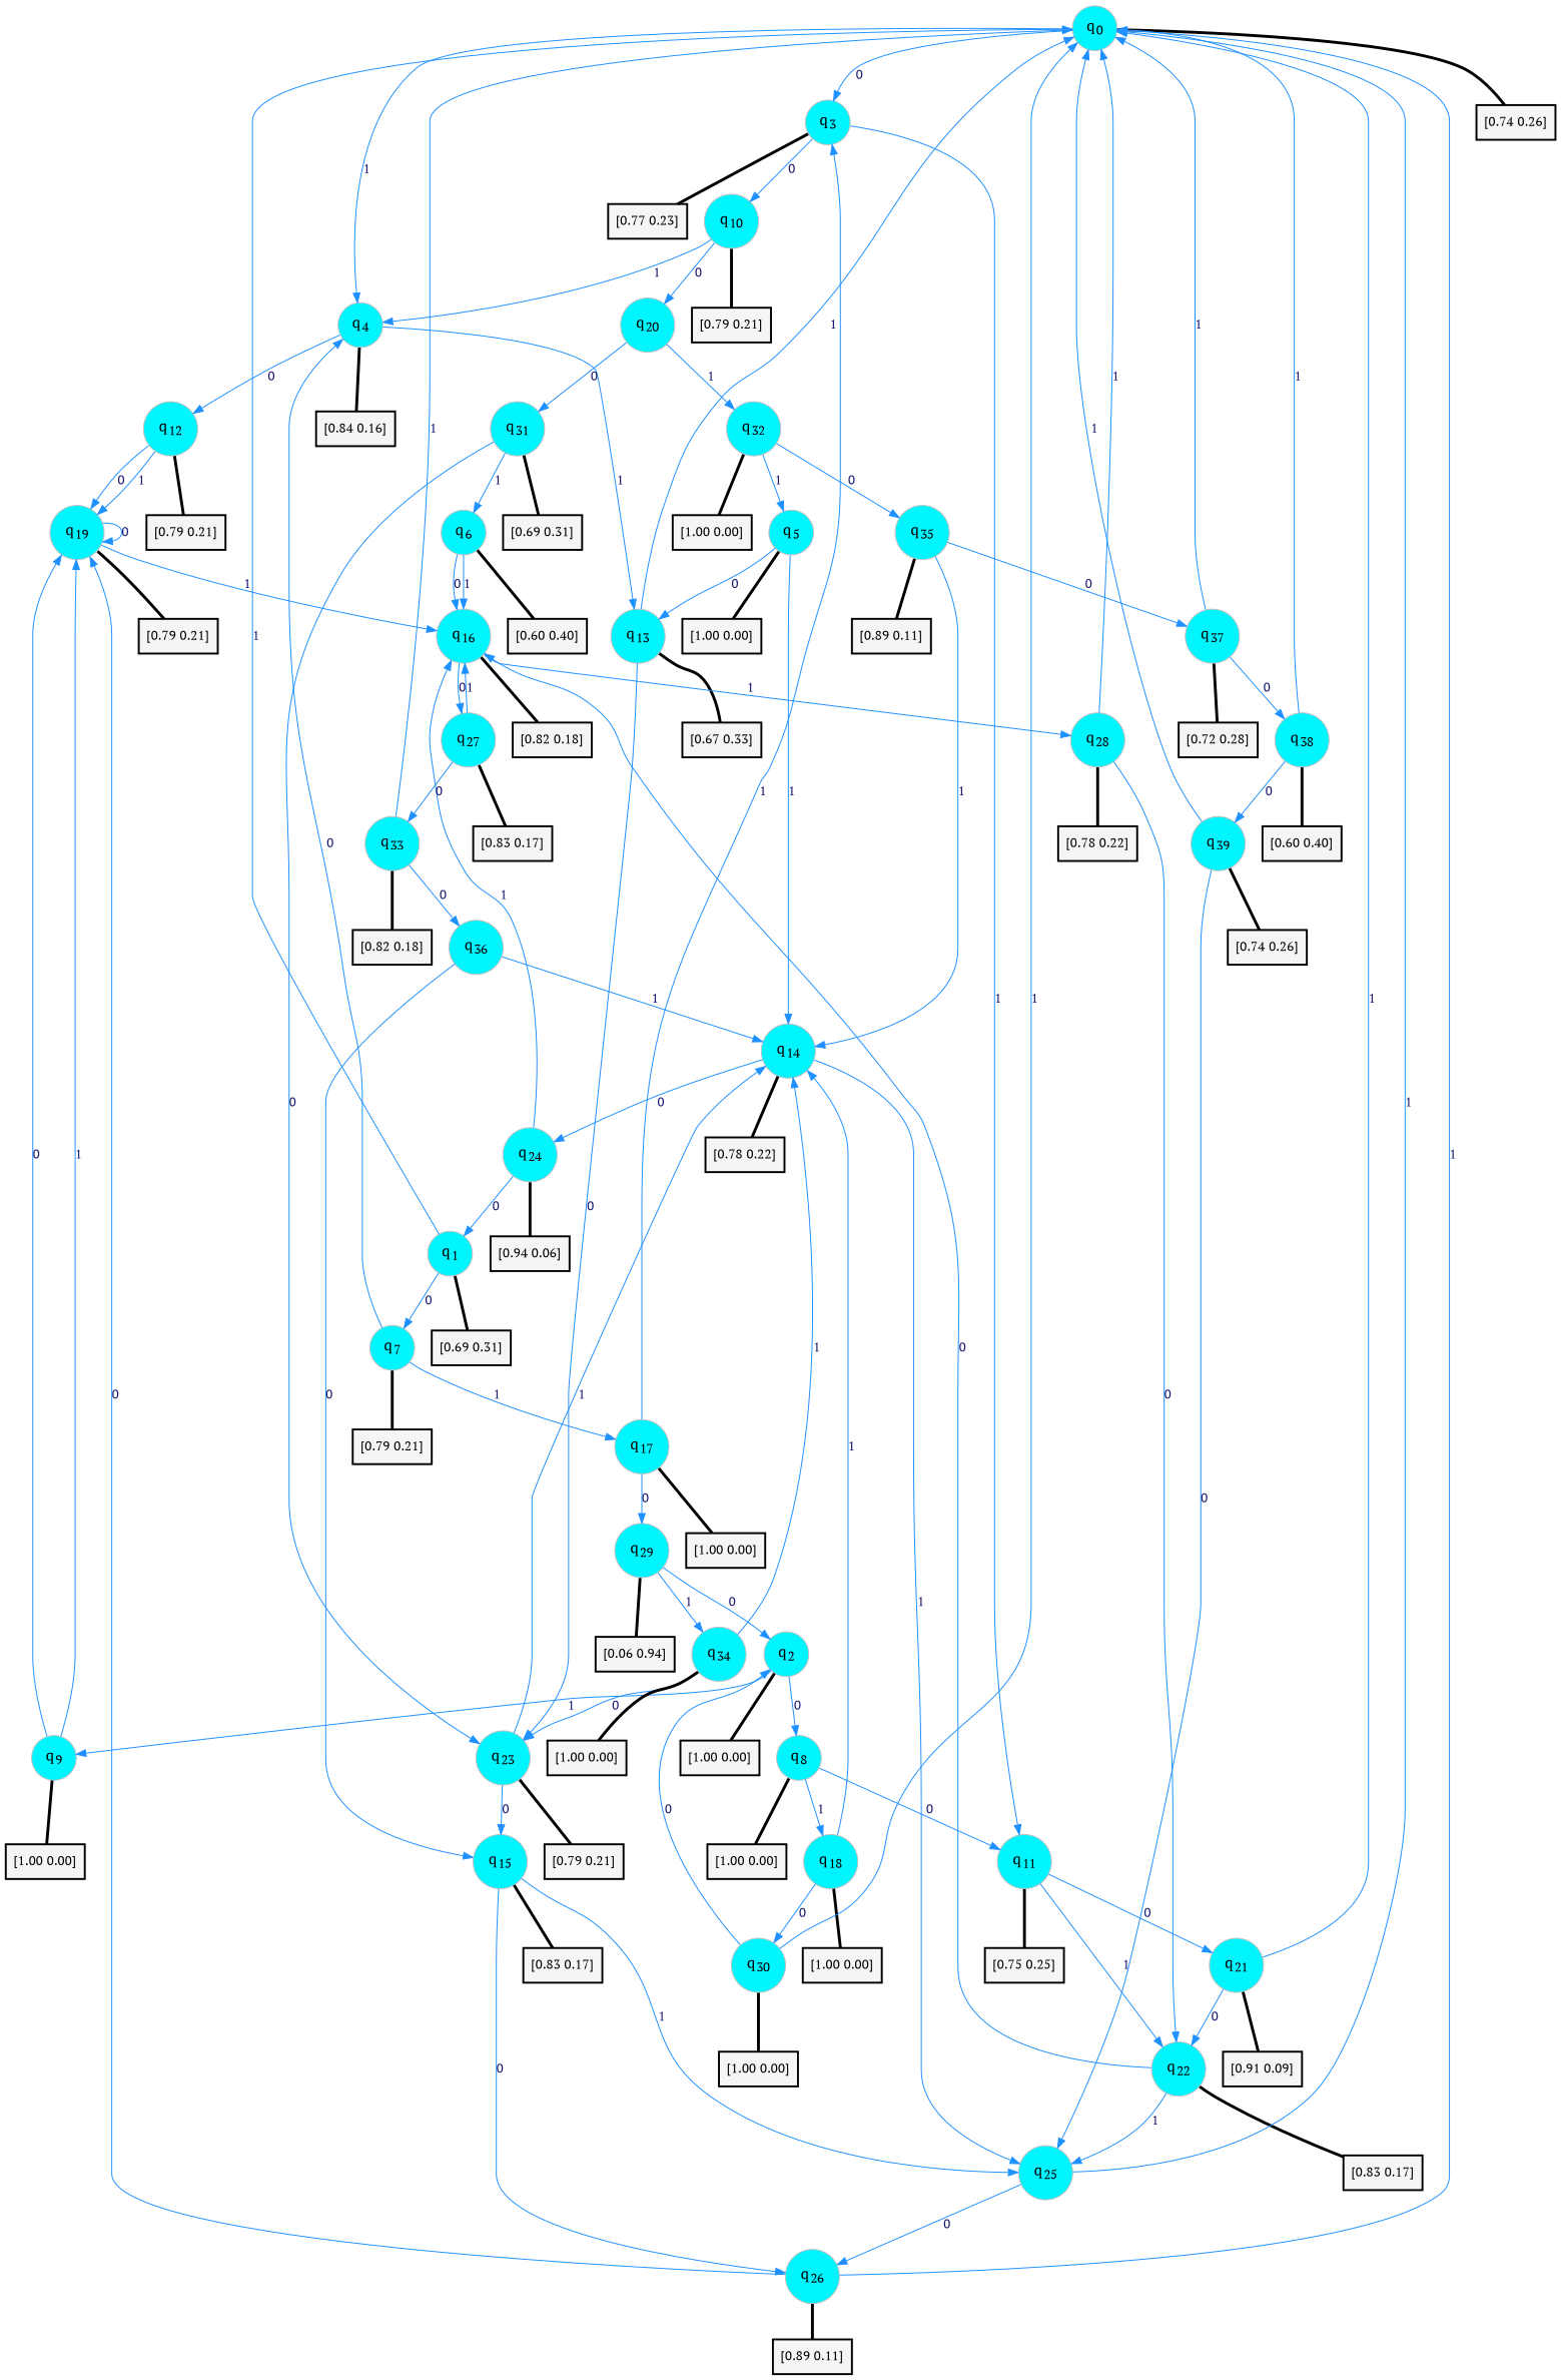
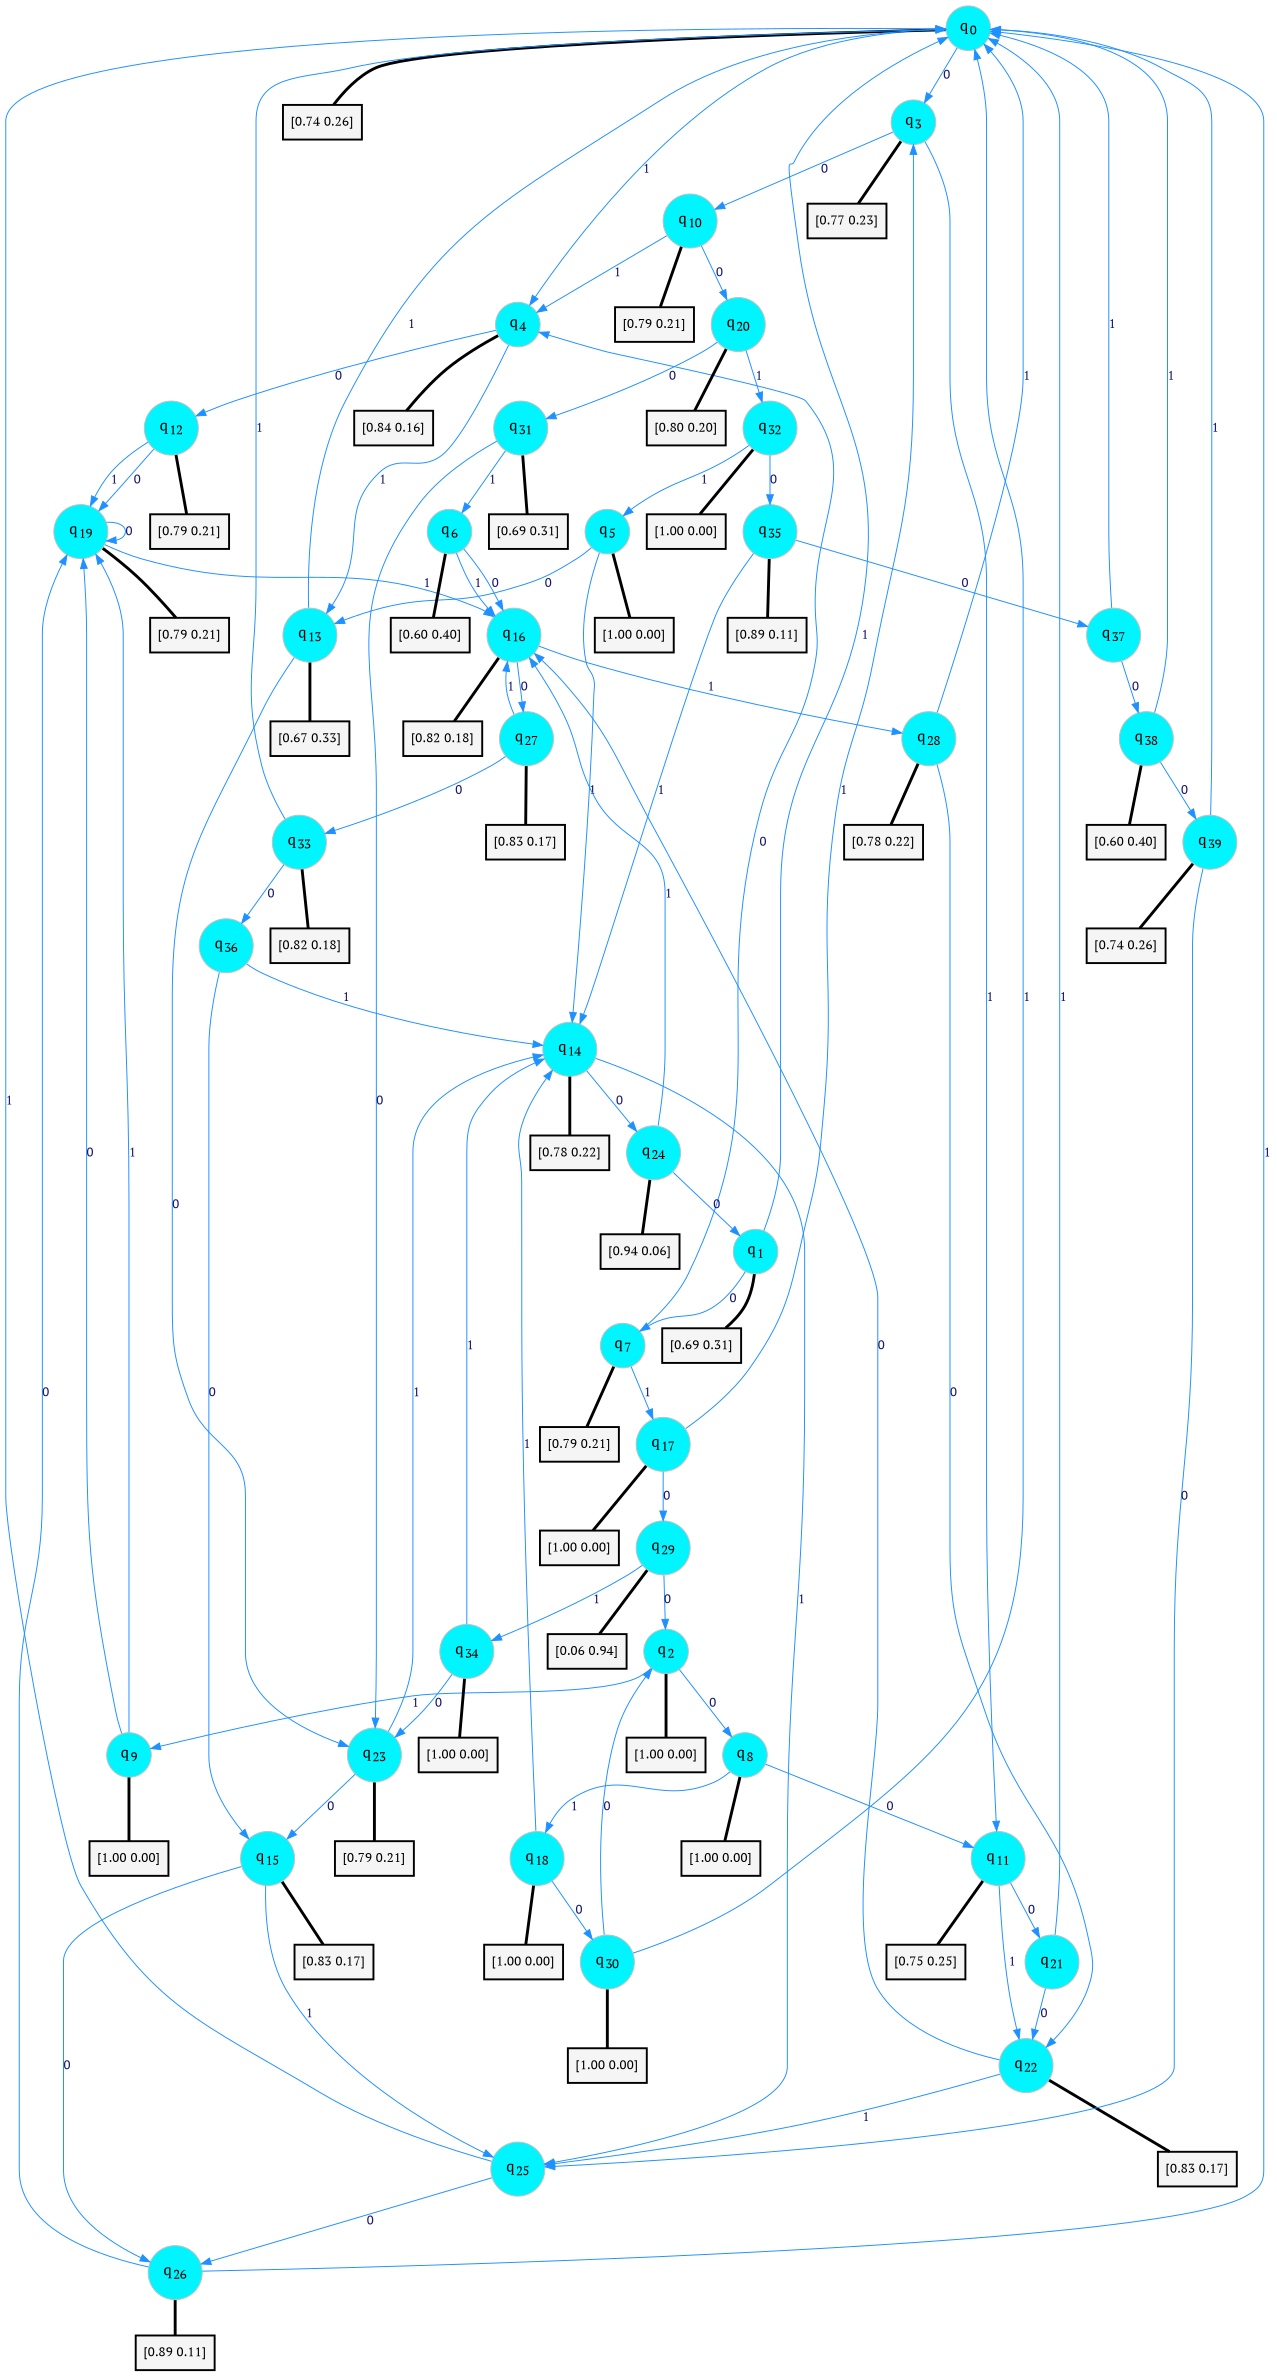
  digraph {
    fontname="PT Serif"
    rankdir=TD
    node [color=gray fillcolor=turquoise1 fontcolor=black fontname="PT Serif" fontsize=16 fontweight=bold shape=circle style=filled]
    edge [arrowsize=1 color=dodgerblue1 fontcolor=midnightblue fontname="PT Serif" fontweight=bold penwidth=1 style=solid weight=20]
    n1 [label=<q<SUB>0</SUB>>]
    n2 [label=<q<SUB>3</SUB>>]
    n3 [label=<q<SUB>4</SUB>>]
    n4 [color=black fillcolor=whitesmoke fontsize=14 label="[0.74 0.26]" penwidth=2 shape=box]
    n5 [label=<q<SUB>10</SUB>>]
    n6 [label=<q<SUB>11</SUB>>]
    n7 [color=black fillcolor=whitesmoke fontsize=14 label="[0.77 0.23]" penwidth=2 shape=box]
    n8 [label=<q<SUB>12</SUB>>]
    n9 [label=<q<SUB>13</SUB>>]
    n10 [color=black fillcolor=whitesmoke fontsize=14 label="[0.84 0.16]" penwidth=2 shape=box]
    n11 [label=<q<SUB>1</SUB>>]
    n12 [label=<q<SUB>7</SUB>>]
    n13 [color=black fillcolor=whitesmoke fontsize=14 label="[0.69 0.31]" penwidth=2 shape=box]
    n14 [label=<q<SUB>17</SUB>>]
    n15 [color=black fillcolor=whitesmoke fontsize=14 label="[0.79 0.21]" penwidth=2 shape=box]
    n16 [label=<q<SUB>2</SUB>>]
    n17 [label=<q<SUB>8</SUB>>]
    n18 [label=<q<SUB>9</SUB>>]
    n19 [color=black fillcolor=whitesmoke fontsize=14 label="[1.00 0.00]" penwidth=2 shape=box]
    n20 [label=<q<SUB>18</SUB>>]
    n21 [color=black fillcolor=whitesmoke fontsize=14 label="[1.00 0.00]" penwidth=2 shape=box]
    n22 [label=<q<SUB>19</SUB>>]
    n23 [color=black fillcolor=whitesmoke fontsize=14 label="[1.00 0.00]" penwidth=2 shape=box]
    n24 [label=<q<SUB>20</SUB>>]
    n25 [color=black fillcolor=whitesmoke fontsize=14 label="[0.79 0.21]" penwidth=2 shape=box]
    n26 [label=<q<SUB>21</SUB>>]
    n27 [label=<q<SUB>22</SUB>>]
    n28 [color=black fillcolor=whitesmoke fontsize=14 label="[0.75 0.25]" penwidth=2 shape=box]
    n29 [color=black fillcolor=whitesmoke fontsize=14 label="[0.79 0.21]" penwidth=2 shape=box]
    n30 [label=<q<SUB>23</SUB>>]
    n31 [color=black fillcolor=whitesmoke fontsize=14 label="[0.67 0.33]" penwidth=2 shape=box]
    n32 [label=<q<SUB>5</SUB>>]
    n33 [label=<q<SUB>14</SUB>>]
    n34 [color=black fillcolor=whitesmoke fontsize=14 label="[1.00 0.00]" penwidth=2 shape=box]
    n35 [label=<q<SUB>24</SUB>>]
    n36 [label=<q<SUB>25</SUB>>]
    n37 [color=black fillcolor=whitesmoke fontsize=14 label="[0.78 0.22]" penwidth=2 shape=box]
    n38 [label=<q<SUB>6</SUB>>]
    n39 [label=<q<SUB>16</SUB>>]
    n40 [color=black fillcolor=whitesmoke fontsize=14 label="[0.60 0.40]" penwidth=2 shape=box]
    n41 [label=<q<SUB>27</SUB>>]
    n42 [label=<q<SUB>28</SUB>>]
    n43 [color=black fillcolor=whitesmoke fontsize=14 label="[0.82 0.18]" penwidth=2 shape=box]
    n44 [label=<q<SUB>29</SUB>>]
    n45 [color=black fillcolor=whitesmoke fontsize=14 label="[1.00 0.00]" penwidth=2 shape=box]
    n46 [label=<q<SUB>30</SUB>>]
    n47 [color=black fillcolor=whitesmoke fontsize=14 label="[1.00 0.00]" penwidth=2 shape=box]
    n48 [color=black fillcolor=whitesmoke fontsize=14 label="[0.79 0.21]" penwidth=2 shape=box]
    n49 [label=<q<SUB>31</SUB>>]
    n50 [label=<q<SUB>32</SUB>>]
-   n52 [color=black fillcolor=whitesmoke fontsize=14 label="[0.91 0.09]" penwidth=2 shape=box]
+   n51 [color=black fillcolor=whitesmoke fontsize=14 label="[0.80 0.20]" penwidth=2 shape=box]
    n53 [color=black fillcolor=whitesmoke fontsize=14 label="[0.83 0.17]" penwidth=2 shape=box]
    n54 [label=<q<SUB>15</SUB>>]
    n55 [color=black fillcolor=whitesmoke fontsize=14 label="[0.79 0.21]" penwidth=2 shape=box]
    n56 [color=black fillcolor=whitesmoke fontsize=14 label="[0.94 0.06]" penwidth=2 shape=box]
    n57 [label=<q<SUB>26</SUB>>]
    n58 [color=black fillcolor=whitesmoke fontsize=14 label="[0.83 0.17]" penwidth=2 shape=box]
    n59 [color=black fillcolor=whitesmoke fontsize=14 label="[0.89 0.11]" penwidth=2 shape=box]
    n60 [label=<q<SUB>33</SUB>>]
    n61 [color=black fillcolor=whitesmoke fontsize=14 label="[0.83 0.17]" penwidth=2 shape=box]
    n62 [color=black fillcolor=whitesmoke fontsize=14 label="[0.78 0.22]" penwidth=2 shape=box]
    n63 [label=<q<SUB>34</SUB>>]
    n64 [color=black fillcolor=whitesmoke fontsize=14 label="[0.06 0.94]" penwidth=2 shape=box]
    n65 [color=black fillcolor=whitesmoke fontsize=14 label="[1.00 0.00]" penwidth=2 shape=box]
    n66 [color=black fillcolor=whitesmoke fontsize=14 label="[0.69 0.31]" penwidth=2 shape=box]
    n67 [label=<q<SUB>35</SUB>>]
    n68 [color=black fillcolor=whitesmoke fontsize=14 label="[1.00 0.00]" penwidth=2 shape=box]
    n69 [label=<q<SUB>36</SUB>>]
    n70 [color=black fillcolor=whitesmoke fontsize=14 label="[0.82 0.18]" penwidth=2 shape=box]
    n71 [color=black fillcolor=whitesmoke fontsize=14 label="[1.00 0.00]" penwidth=2 shape=box]
    n72 [label=<q<SUB>37</SUB>>]
    n73 [color=black fillcolor=whitesmoke fontsize=14 label="[0.89 0.11]" penwidth=2 shape=box]
    n74 [label=<q<SUB>38</SUB>>]
-   n75 [color=black fillcolor=whitesmoke fontsize=14 label="[0.72 0.28]" penwidth=2 shape=box]
    n76 [label=<q<SUB>39</SUB>>]
    n77 [color=black fillcolor=whitesmoke fontsize=14 label="[0.60 0.40]" penwidth=2 shape=box]
    n78 [color=black fillcolor=whitesmoke fontsize=14 label="[0.74 0.26]" penwidth=2 shape=box]
    n1 -> n2 [label=0]
    n1 -> n3 [label=1]
    n1 -> n4 [arrowhead=none color=black penwidth=3]
    n2 -> n5 [label=0]
    n2 -> n6 [label=1]
    n2 -> n7 [arrowhead=none color=black penwidth=3]
    n3 -> n8 [label=0]
    n3 -> n9 [label=1]
    n3 -> n10 [arrowhead=none color=black penwidth=3]
    n5 -> n3 [label=1]
    n5 -> n24 [label=0]
    n5 -> n25 [arrowhead=none color=black penwidth=3]
    n6 -> n26 [label=0]
    n6 -> n27 [label=1]
    n6 -> n28 [arrowhead=none color=black penwidth=3]
    n8 -> n22 [label=0]
    n8 -> n22 [label=1]
    n8 -> n29 [arrowhead=none color=black penwidth=3]
    n9 -> n1 [label=1]
    n9 -> n30 [label=0]
    n9 -> n31 [arrowhead=none color=black penwidth=3]
    n11 -> n1 [label=1]
    n11 -> n12 [label=0]
    n11 -> n13 [arrowhead=none color=black penwidth=3]
    n12 -> n3 [label=0]
    n12 -> n14 [label=1]
    n12 -> n15 [arrowhead=none color=black penwidth=3]
    n14 -> n2 [label=1]
    n14 -> n44 [label=0]
    n14 -> n45 [arrowhead=none color=black penwidth=3]
    n16 -> n17 [label=0]
    n16 -> n18 [label=1]
    n16 -> n19 [arrowhead=none color=black penwidth=3]
    n17 -> n6 [label=0]
    n17 -> n20 [label=1]
    n17 -> n21 [arrowhead=none color=black penwidth=3]
    n18 -> n22 [label=0]
    n18 -> n22 [label=1]
    n18 -> n23 [arrowhead=none color=black penwidth=3]
    n20 -> n33 [label=1]
    n20 -> n46 [label=0]
    n20 -> n47 [arrowhead=none color=black penwidth=3]
    n22 -> n22 [label=0]
    n22 -> n39 [label=1]
    n22 -> n48 [arrowhead=none color=black penwidth=3]
    n24 -> n49 [label=0]
    n24 -> n50 [label=1]
+   n24 -> n51 [arrowhead=none color=black penwidth=3]
    n26 -> n1 [label=1]
    n26 -> n27 [label=0]
-   n26 -> n52 [arrowhead=none color=black penwidth=3]
    n27 -> n36 [label=1]
    n27 -> n39 [label=0]
    n27 -> n53 [arrowhead=none color=black penwidth=3]
    n30 -> n33 [label=1]
    n30 -> n54 [label=0]
    n30 -> n55 [arrowhead=none color=black penwidth=3]
    n32 -> n9 [label=0]
    n32 -> n33 [label=1]
    n32 -> n34 [arrowhead=none color=black penwidth=3]
    n33 -> n35 [label=0]
    n33 -> n36 [label=1]
    n33 -> n37 [arrowhead=none color=black penwidth=3]
    n35 -> n11 [label=0]
    n35 -> n39 [label=1]
    n35 -> n56 [arrowhead=none color=black penwidth=3]
    n36 -> n1 [label=1]
    n36 -> n57 [label=0]
    n38 -> n39 [label=0]
    n38 -> n39 [label=1]
    n38 -> n40 [arrowhead=none color=black penwidth=3]
    n39 -> n41 [label=0]
    n39 -> n42 [label=1]
    n39 -> n43 [arrowhead=none color=black penwidth=3]
    n41 -> n39 [label=1]
    n41 -> n60 [label=0]
    n41 -> n61 [arrowhead=none color=black penwidth=3]
    n42 -> n1 [label=1]
    n42 -> n27 [label=0]
    n42 -> n62 [arrowhead=none color=black penwidth=3]
    n44 -> n16 [label=0]
    n44 -> n63 [label=1]
    n44 -> n64 [arrowhead=none color=black penwidth=3]
    n46 -> n1 [label=1]
    n46 -> n16 [label=0]
    n46 -> n65 [arrowhead=none color=black penwidth=3]
    n49 -> n30 [label=0]
    n49 -> n38 [label=1]
    n49 -> n66 [arrowhead=none color=black penwidth=3]
    n50 -> n32 [label=1]
    n50 -> n67 [label=0]
    n50 -> n68 [arrowhead=none color=black penwidth=3]
    n54 -> n36 [label=1]
    n54 -> n57 [label=0]
    n54 -> n58 [arrowhead=none color=black penwidth=3]
    n57 -> n1 [label=1]
    n57 -> n22 [label=0]
    n57 -> n59 [arrowhead=none color=black penwidth=3]
    n60 -> n1 [label=1]
    n60 -> n69 [label=0]
    n60 -> n70 [arrowhead=none color=black penwidth=3]
    n63 -> n30 [label=0]
    n63 -> n33 [label=1]
    n63 -> n71 [arrowhead=none color=black penwidth=3]
    n67 -> n33 [label=1]
    n67 -> n72 [label=0]
    n67 -> n73 [arrowhead=none color=black penwidth=3]
    n69 -> n33 [label=1]
    n69 -> n54 [label=0]
    n72 -> n1 [label=1]
    n72 -> n74 [label=0]
-   n72 -> n75 [arrowhead=none color=black penwidth=3]
    n74 -> n1 [label=1]
    n74 -> n76 [label=0]
    n74 -> n77 [arrowhead=none color=black penwidth=3]
    n76 -> n1 [label=1]
    n76 -> n36 [label=0]
    n76 -> n78 [arrowhead=none color=black penwidth=3]
  }
